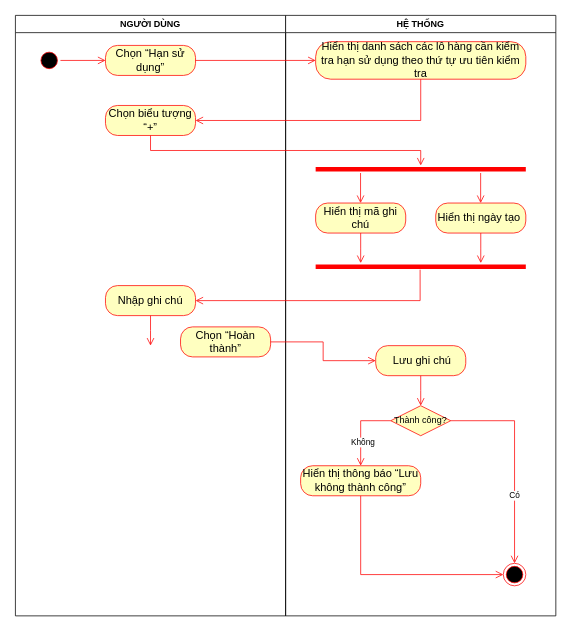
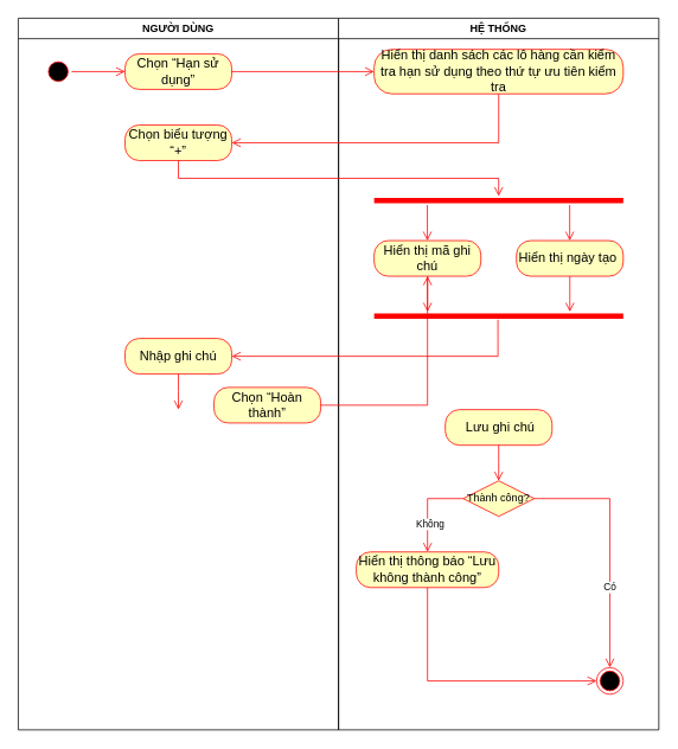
  <mxCell id="0" />
  <mxCell id="1" parent="0" />
  <mxCell id="2" value="NGƯỜI DÙNG" style="swimlane;" vertex="1" parent="1"><mxGeometry x="20" y="20" width="360" height="800" as="geometry" /></mxCell>
  <mxCell id="3" value="" style="ellipse;html=1;shape=startState;fillColor=#000000;strokeColor=#ff0000;" vertex="1" parent="2"><mxGeometry x="30" y="45" width="30" height="30" as="geometry" /></mxCell>
  <mxCell id="4" value="" style="edgeStyle=orthogonalEdgeStyle;html=1;verticalAlign=bottom;endArrow=open;endSize=8;strokeColor=#ff0000;rounded=0;entryX=0;entryY=0.5;entryDx=0;entryDy=0;" edge="1" parent="2" source="3" target="5"><mxGeometry relative="1" as="geometry"><mxPoint x="45" y="140" as="targetPoint" /></mxGeometry></mxCell>
  <mxCell id="5" value="&lt;span id=&quot;docs-internal-guid-f4725aa3-7fff-de6a-5bcc-342137329fd7&quot;&gt;&lt;span style=&quot;font-size: 11pt; font-family: Arial, sans-serif; background-color: transparent; font-variant-numeric: normal; font-variant-east-asian: normal; font-variant-alternates: normal; font-variant-position: normal; vertical-align: baseline; white-space-collapse: preserve;&quot;&gt;Chọn “Hạn sử dụng”&lt;/span&gt;&lt;/span&gt;" style="rounded=1;whiteSpace=wrap;html=1;arcSize=40;fontColor=#000000;fillColor=#ffffc0;strokeColor=#ff0000;" vertex="1" parent="2"><mxGeometry x="120" y="40" width="120" height="40" as="geometry" /></mxCell>
  <mxCell id="6" value="&lt;span id=&quot;docs-internal-guid-c3ff77dc-7fff-50d0-8f94-bcc7fcbb4ce7&quot;&gt;&lt;span style=&quot;font-size: 11pt; font-family: Arial, sans-serif; background-color: transparent; font-variant-numeric: normal; font-variant-east-asian: normal; font-variant-alternates: normal; font-variant-position: normal; vertical-align: baseline; white-space-collapse: preserve;&quot;&gt;Chọn biểu tượng “+”&lt;/span&gt;&lt;/span&gt;" style="rounded=1;whiteSpace=wrap;html=1;arcSize=40;fontColor=#000000;fillColor=#ffffc0;strokeColor=#ff0000;" vertex="1" parent="2"><mxGeometry x="120" y="120" width="120" height="40" as="geometry" /></mxCell>
  <mxCell id="7" value="&lt;span id=&quot;docs-internal-guid-751c51df-7fff-9ad9-f30b-cde67131c14a&quot;&gt;&lt;span style=&quot;font-size: 11pt; font-family: Arial, sans-serif; background-color: transparent; font-variant-numeric: normal; font-variant-east-asian: normal; font-variant-alternates: normal; font-variant-position: normal; vertical-align: baseline; white-space-collapse: preserve;&quot;&gt;Nhập ghi chú&lt;/span&gt;&lt;/span&gt;" style="rounded=1;whiteSpace=wrap;html=1;arcSize=40;fontColor=#000000;fillColor=#ffffc0;strokeColor=#ff0000;" vertex="1" parent="2"><mxGeometry x="120" y="360" width="120" height="40" as="geometry" /></mxCell>
  <mxCell id="8" value="" style="edgeStyle=orthogonalEdgeStyle;html=1;verticalAlign=bottom;endArrow=open;endSize=8;strokeColor=#ff0000;rounded=0;" edge="1" parent="2" source="7"><mxGeometry relative="1" as="geometry"><mxPoint x="180" y="440" as="targetPoint" /></mxGeometry></mxCell>
  <mxCell id="9" value="&lt;span id=&quot;docs-internal-guid-76a3b840-7fff-b967-ef0b-1d32fdc02268&quot;&gt;&lt;span style=&quot;font-size: 11pt; font-family: Arial, sans-serif; background-color: transparent; font-variant-numeric: normal; font-variant-east-asian: normal; font-variant-alternates: normal; font-variant-position: normal; vertical-align: baseline; white-space-collapse: preserve;&quot;&gt;Chọn “Hoàn thành”&lt;/span&gt;&lt;/span&gt;" style="rounded=1;whiteSpace=wrap;html=1;arcSize=40;fontColor=#000000;fillColor=#ffffc0;strokeColor=#ff0000;" vertex="1" parent="2"><mxGeometry x="220" y="415" width="120" height="40" as="geometry" /></mxCell>
  <mxCell id="10" value="HỆ THỐNG" style="swimlane;" vertex="1" parent="1"><mxGeometry x="380" y="20" width="360" height="800" as="geometry" /></mxCell>
  <mxCell id="11" value="&lt;span id=&quot;docs-internal-guid-e82c1034-7fff-29f1-f211-a2727519c1f3&quot;&gt;&lt;span style=&quot;font-size: 11pt; font-family: Arial, sans-serif; background-color: transparent; font-variant-numeric: normal; font-variant-east-asian: normal; font-variant-alternates: normal; font-variant-position: normal; vertical-align: baseline; white-space-collapse: preserve;&quot;&gt;Hiển thị danh sách các lô hàng cần kiểm tra hạn sử dụng theo thứ tự ưu tiên kiểm tra&lt;/span&gt;&lt;/span&gt;" style="rounded=1;whiteSpace=wrap;html=1;arcSize=40;fontColor=#000000;fillColor=#ffffc0;strokeColor=#ff0000;" vertex="1" parent="10"><mxGeometry x="40" y="35" width="280" height="50" as="geometry" /></mxCell>
  <mxCell id="12" value="&lt;span id=&quot;docs-internal-guid-6dc5ae81-7fff-7336-db31-c1475f2c0dd2&quot;&gt;&lt;span style=&quot;font-size: 11pt; font-family: Arial, sans-serif; background-color: transparent; font-variant-numeric: normal; font-variant-east-asian: normal; font-variant-alternates: normal; font-variant-position: normal; vertical-align: baseline; white-space-collapse: preserve;&quot;&gt;Hiển thị mã ghi chú&lt;/span&gt;&lt;/span&gt;" style="rounded=1;whiteSpace=wrap;html=1;arcSize=40;fontColor=#000000;fillColor=#ffffc0;strokeColor=#ff0000;" vertex="1" parent="10"><mxGeometry x="40" y="250" width="120" height="40" as="geometry" /></mxCell>
  <mxCell id="13" value="" style="edgeStyle=orthogonalEdgeStyle;html=1;verticalAlign=bottom;endArrow=open;endSize=8;strokeColor=#ff0000;rounded=0;" edge="1" parent="10" source="12"><mxGeometry relative="1" as="geometry"><mxPoint x="100" y="330" as="targetPoint" /></mxGeometry></mxCell>
  <mxCell id="14" value="&lt;span id=&quot;docs-internal-guid-e825b70d-7fff-9aa8-fa99-cff5601ec1d6&quot;&gt;&lt;span style=&quot;font-size: 11pt; font-family: Arial, sans-serif; background-color: transparent; font-variant-numeric: normal; font-variant-east-asian: normal; font-variant-alternates: normal; font-variant-position: normal; vertical-align: baseline; white-space-collapse: preserve;&quot;&gt;Hiển thị ngày tạo &lt;/span&gt;&lt;/span&gt;" style="rounded=1;whiteSpace=wrap;html=1;arcSize=40;fontColor=#000000;fillColor=#ffffc0;strokeColor=#ff0000;" vertex="1" parent="10"><mxGeometry x="200" y="250" width="120" height="40" as="geometry" /></mxCell>
  <mxCell id="15" value="" style="edgeStyle=orthogonalEdgeStyle;html=1;verticalAlign=bottom;endArrow=open;endSize=8;strokeColor=#ff0000;rounded=0;" edge="1" parent="10" source="14"><mxGeometry relative="1" as="geometry"><mxPoint x="260" y="330" as="targetPoint" /></mxGeometry></mxCell>
  <mxCell id="16" value="" style="shape=line;html=1;strokeWidth=6;strokeColor=#ff0000;" vertex="1" parent="10"><mxGeometry x="40" y="200" width="280" height="10" as="geometry" /></mxCell>
  <mxCell id="17" value="" style="shape=line;html=1;strokeWidth=6;strokeColor=#ff0000;" vertex="1" parent="10"><mxGeometry x="40" y="330" width="280" height="10" as="geometry" /></mxCell>
  <mxCell id="18" value="&lt;span id=&quot;docs-internal-guid-708b5b0a-7fff-f44c-9336-75b23989852f&quot;&gt;&lt;span style=&quot;font-size: 11pt; font-family: Arial, sans-serif; background-color: transparent; font-variant-numeric: normal; font-variant-east-asian: normal; font-variant-alternates: normal; font-variant-position: normal; vertical-align: baseline; white-space-collapse: preserve;&quot;&gt;&amp;nbsp;Lưu ghi chú&lt;/span&gt;&lt;/span&gt;" style="rounded=1;whiteSpace=wrap;html=1;arcSize=40;fontColor=#000000;fillColor=#ffffc0;strokeColor=#ff0000;" vertex="1" parent="10"><mxGeometry x="120" y="440" width="120" height="40" as="geometry" /></mxCell>
  <mxCell id="19" value="" style="edgeStyle=orthogonalEdgeStyle;html=1;verticalAlign=bottom;endArrow=open;endSize=8;strokeColor=#ff0000;rounded=0;" edge="1" parent="10" source="18"><mxGeometry relative="1" as="geometry"><mxPoint x="180" y="520" as="targetPoint" /></mxGeometry></mxCell>
  <mxCell id="20" value="Thành công?" style="rhombus;whiteSpace=wrap;html=1;fontColor=#000000;fillColor=#ffffc0;strokeColor=#ff0000;" vertex="1" parent="10"><mxGeometry x="140" y="520" width="80" height="40" as="geometry" /></mxCell>
  <mxCell id="21" value="" style="edgeStyle=orthogonalEdgeStyle;html=1;align=left;verticalAlign=bottom;endArrow=open;endSize=8;strokeColor=#ff0000;rounded=0;entryX=0.5;entryY=0;entryDx=0;entryDy=0;" edge="1" parent="10" source="20" target="27"><mxGeometry x="-1" relative="1" as="geometry"><mxPoint x="320" y="540" as="targetPoint" /></mxGeometry></mxCell>
  <mxCell id="22" value="Có" style="edgeLabel;html=1;align=center;verticalAlign=middle;resizable=0;points=[];" connectable="0" vertex="1" parent="21"><mxGeometry x="0.338" y="-1" relative="1" as="geometry"><mxPoint as="offset" /></mxGeometry></mxCell>
  <mxCell id="23" value="" style="edgeStyle=orthogonalEdgeStyle;html=1;align=left;verticalAlign=top;endArrow=open;endSize=8;strokeColor=#ff0000;rounded=0;entryX=0.5;entryY=0;entryDx=0;entryDy=0;" edge="1" parent="10" source="20" target="25"><mxGeometry x="-1" relative="1" as="geometry"><mxPoint x="80" y="550" as="targetPoint" /><Array as="points"><mxPoint x="100" y="540" /></Array></mxGeometry></mxCell>
  <mxCell id="24" value="Không" style="edgeLabel;html=1;align=center;verticalAlign=middle;resizable=0;points=[];" connectable="0" vertex="1" parent="23"><mxGeometry x="0.363" y="2" relative="1" as="geometry"><mxPoint as="offset" /></mxGeometry></mxCell>
  <mxCell id="25" value="&lt;span id=&quot;docs-internal-guid-7e95d2e3-7fff-7772-bdba-97b413e72766&quot;&gt;&lt;span style=&quot;font-size: 11pt; font-family: Arial, sans-serif; background-color: transparent; font-variant-numeric: normal; font-variant-east-asian: normal; font-variant-alternates: normal; font-variant-position: normal; vertical-align: baseline; white-space-collapse: preserve;&quot;&gt;Hiển thị thông báo “Lưu không thành công”&lt;/span&gt;&lt;/span&gt;" style="rounded=1;whiteSpace=wrap;html=1;arcSize=40;fontColor=#000000;fillColor=#ffffc0;strokeColor=#ff0000;" vertex="1" parent="10"><mxGeometry x="20" y="600" width="160" height="40" as="geometry" /></mxCell>
  <mxCell id="26" value="" style="edgeStyle=orthogonalEdgeStyle;html=1;verticalAlign=bottom;endArrow=open;endSize=8;strokeColor=#ff0000;rounded=0;entryX=0;entryY=0.5;entryDx=0;entryDy=0;" edge="1" parent="10" source="25" target="27"><mxGeometry relative="1" as="geometry"><mxPoint x="100" y="700" as="targetPoint" /><Array as="points"><mxPoint x="100" y="745" /></Array></mxGeometry></mxCell>
  <mxCell id="27" value="" style="ellipse;html=1;shape=endState;fillColor=#000000;strokeColor=#ff0000;" vertex="1" parent="10"><mxGeometry x="290" y="730" width="30" height="30" as="geometry" /></mxCell>
  <mxCell id="28" value="" style="edgeStyle=orthogonalEdgeStyle;html=1;verticalAlign=bottom;endArrow=open;endSize=8;strokeColor=#ff0000;rounded=0;" edge="1" parent="10"><mxGeometry relative="1" as="geometry"><mxPoint x="99.82" y="250" as="targetPoint" /><mxPoint x="99.82" y="210" as="sourcePoint" /></mxGeometry></mxCell>
  <mxCell id="29" value="" style="edgeStyle=orthogonalEdgeStyle;html=1;verticalAlign=bottom;endArrow=open;endSize=8;strokeColor=#ff0000;rounded=0;" edge="1" parent="10"><mxGeometry relative="1" as="geometry"><mxPoint x="259.82" y="250" as="targetPoint" /><mxPoint x="259.82" y="210" as="sourcePoint" /></mxGeometry></mxCell>
  <mxCell id="30" value="" style="edgeStyle=orthogonalEdgeStyle;html=1;verticalAlign=bottom;endArrow=open;endSize=8;strokeColor=#ff0000;rounded=0;entryX=1;entryY=0.5;entryDx=0;entryDy=0;" edge="1" parent="1" source="11" target="6"><mxGeometry relative="1" as="geometry"><mxPoint x="560" y="160" as="targetPoint" /><Array as="points"><mxPoint x="560" y="160" /></Array></mxGeometry></mxCell>
  <mxCell id="31" value="" style="edgeStyle=orthogonalEdgeStyle;html=1;verticalAlign=bottom;endArrow=open;endSize=8;strokeColor=#ff0000;rounded=0;entryX=0;entryY=0.5;entryDx=0;entryDy=0;" edge="1" parent="1" source="5" target="11"><mxGeometry relative="1" as="geometry"><mxPoint x="200" y="140" as="targetPoint" /></mxGeometry></mxCell>
  <mxCell id="32" value="" style="edgeStyle=orthogonalEdgeStyle;html=1;verticalAlign=bottom;endArrow=open;endSize=8;strokeColor=#ff0000;rounded=0;" edge="1" parent="1" source="6" target="16"><mxGeometry relative="1" as="geometry"><mxPoint x="200" y="220" as="targetPoint" /><Array as="points"><mxPoint x="200" y="200" /><mxPoint x="560" y="200" /></Array></mxGeometry></mxCell>
  <mxCell id="33" value="" style="edgeStyle=orthogonalEdgeStyle;html=1;verticalAlign=bottom;endArrow=open;endSize=8;strokeColor=#ff0000;rounded=0;exitX=0.497;exitY=0.878;exitDx=0;exitDy=0;exitPerimeter=0;entryX=1;entryY=0.5;entryDx=0;entryDy=0;" edge="1" parent="1" source="17" target="7"><mxGeometry relative="1" as="geometry"><mxPoint x="210" y="490" as="targetPoint" /><mxPoint x="210" y="430" as="sourcePoint" /><Array as="points"><mxPoint x="559" y="400" /></Array></mxGeometry></mxCell>
- <mxCell id="34" value="" style="edgeStyle=orthogonalEdgeStyle;html=1;verticalAlign=bottom;endArrow=open;endSize=8;strokeColor=#ff0000;rounded=0;entryX=0;entryY=0.5;entryDx=0;entryDy=0;exitX=1;exitY=0.5;exitDx=0;exitDy=0;" edge="1" parent="1" source="9" target="18"><mxGeometry relative="1" as="geometry"><mxPoint x="210" y="470" as="targetPoint" /><mxPoint x="210" y="430" as="sourcePoint" /></mxGeometry></mxCell>
+ <mxCell id="34" value="" style="edgeStyle=orthogonalEdgeStyle;html=1;verticalAlign=bottom;endArrow=open;endSize=8;strokeColor=#ff0000;rounded=0;exitX=1;exitY=0.5;exitDx=0;exitDy=0;" edge="1" parent="1" source="9" target="12"><mxGeometry relative="1" as="geometry"><mxPoint x="210" y="470" as="targetPoint" /><mxPoint x="210" y="430" as="sourcePoint" /></mxGeometry></mxCell>
